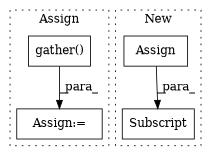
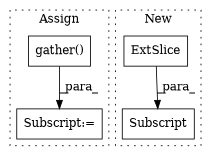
  digraph {
    node [shape=box]
    n1 [a=75 l=48 label="gather()" s=9760]
-   n2 [a=68 l=3 label="Assign:=" s=9855]
+   n2 [a=68 l=3 label="Subscript:=" s=9855]
    n3 [a=63 l="15,0" label=Subscript s="11163,0"]
-   n4 [a=85 l=6 label=Assign s=11163]
+   n4 [a=85 l=6 label=ExtSlice s=11163]
    subgraph cluster_1 {
      label=Assign
      style=dotted
      n1
      n2
    }
    subgraph cluster_2 {
      label=New
      style=dotted
      n3
      n4
    }
    n1 -> n2 [label=_para_]
    n4 -> n3 [label=_para_]
  }
